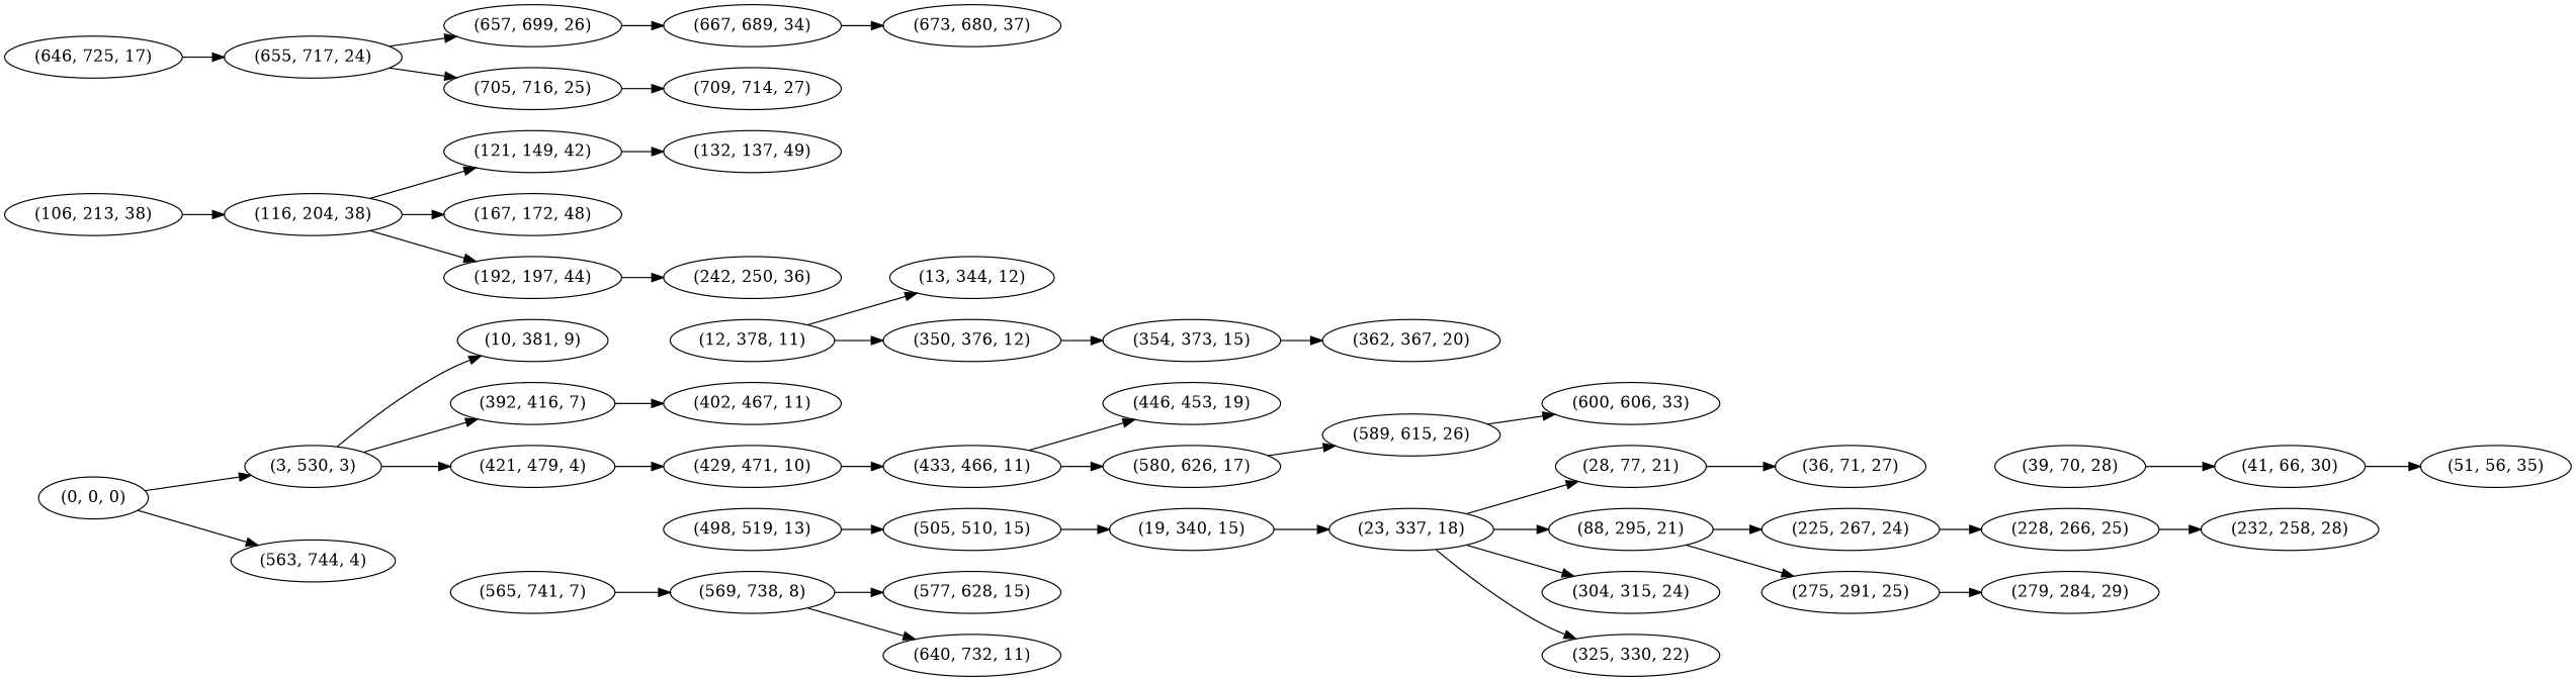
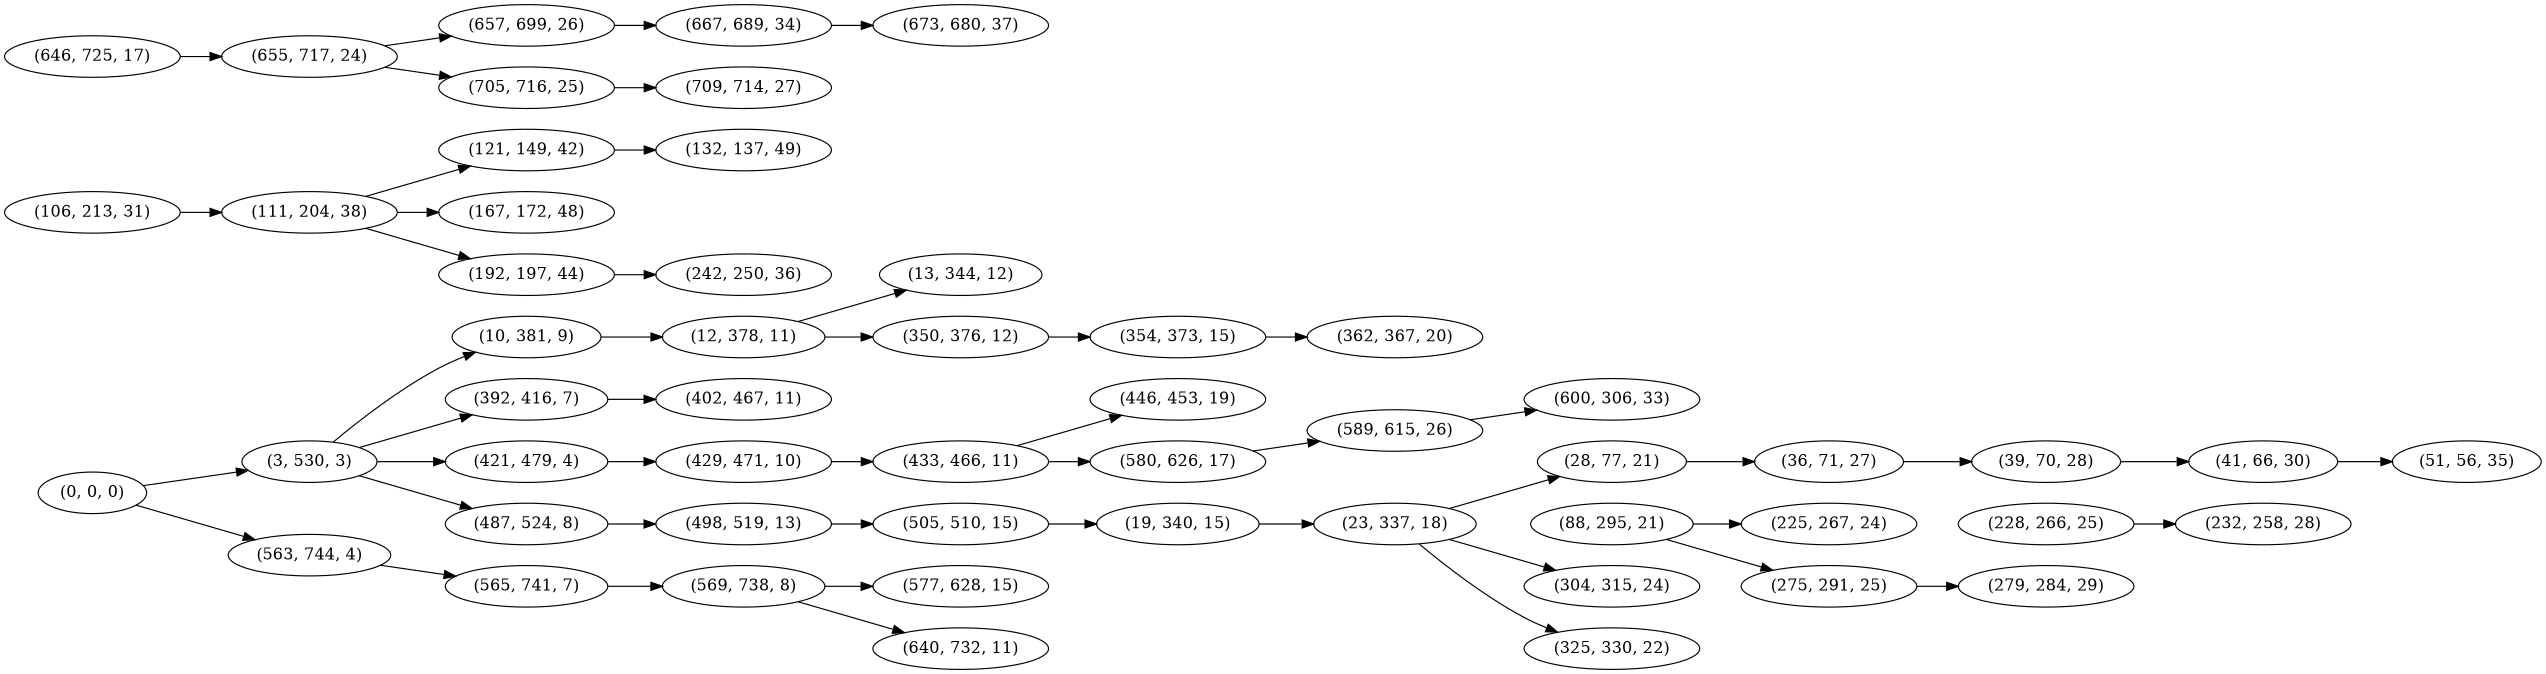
  digraph {
    rankdir=LR
    "(0, 0, 0)"
    "(3, 530, 3)"
    "(563, 744, 4)"
    "(10, 381, 9)"
    "(392, 416, 7)"
    "(421, 479, 4)"
+   "(487, 524, 8)"
    n8 [label="(565, 741, 7)"]
    "(12, 378, 11)"
    n10 [label="(402, 467, 11)"]
    "(429, 471, 10)"
    "(498, 519, 13)"
    "(13, 344, 12)"
    "(350, 376, 12)"
    "(354, 373, 15)"
    "(19, 340, 15)"
    "(23, 337, 18)"
    "(28, 77, 21)"
    "(88, 295, 21)"
    "(304, 315, 24)"
    "(325, 330, 22)"
    "(36, 71, 27)"
    "(225, 267, 24)"
    "(275, 291, 25)"
    "(39, 70, 28)"
    "(41, 66, 30)"
    "(51, 56, 35)"
    "(228, 266, 25)"
    "(279, 284, 29)"
-   "(106, 213, 31)" [label="(106, 213, 38)"]
-   "(116, 204, 38)"
+   "(106, 213, 31)"
+   "(116, 204, 38)" [label="(111, 204, 38)"]
    "(121, 149, 42)"
    "(167, 172, 48)"
    "(192, 197, 44)"
    "(132, 137, 49)"
    "(242, 250, 36)"
    "(232, 258, 28)"
    "(362, 367, 20)"
    "(433, 466, 11)"
    "(446, 453, 19)"
    "(580, 626, 17)"
    "(505, 510, 15)"
    "(569, 738, 8)"
    "(577, 628, 15)"
    "(640, 732, 11)"
    "(589, 615, 26)"
-   "(600, 606, 33)"
+   "(600, 606, 33)" [label="(600, 306, 33)"]
    "(646, 725, 17)"
    "(655, 717, 24)"
    "(657, 699, 26)"
    "(705, 716, 25)"
    "(667, 689, 34)"
    "(709, 714, 27)"
    "(673, 680, 37)"
    "(0, 0, 0)" -> "(3, 530, 3)"
    "(0, 0, 0)" -> "(563, 744, 4)"
    "(3, 530, 3)" -> "(10, 381, 9)"
    "(3, 530, 3)" -> "(392, 416, 7)"
    "(3, 530, 3)" -> "(421, 479, 4)"
+   "(3, 530, 3)" -> "(487, 524, 8)"
+   "(563, 744, 4)" -> n8
+   "(10, 381, 9)" -> "(12, 378, 11)"
    "(392, 416, 7)" -> n10
    "(421, 479, 4)" -> "(429, 471, 10)"
+   "(487, 524, 8)" -> "(498, 519, 13)"
    n8 -> "(569, 738, 8)"
    "(12, 378, 11)" -> "(13, 344, 12)"
    "(12, 378, 11)" -> "(350, 376, 12)"
    "(429, 471, 10)" -> "(433, 466, 11)"
    "(498, 519, 13)" -> "(505, 510, 15)"
    "(350, 376, 12)" -> "(354, 373, 15)"
    "(354, 373, 15)" -> "(362, 367, 20)"
    "(19, 340, 15)" -> "(23, 337, 18)"
    "(23, 337, 18)" -> "(28, 77, 21)"
-   "(23, 337, 18)" -> "(88, 295, 21)"
    "(23, 337, 18)" -> "(304, 315, 24)"
    "(23, 337, 18)" -> "(325, 330, 22)"
    "(28, 77, 21)" -> "(36, 71, 27)"
    "(88, 295, 21)" -> "(225, 267, 24)"
    "(88, 295, 21)" -> "(275, 291, 25)"
-   "(225, 267, 24)" -> "(228, 266, 25)"
+   "(36, 71, 27)" -> "(39, 70, 28)"
    "(275, 291, 25)" -> "(279, 284, 29)"
    "(39, 70, 28)" -> "(41, 66, 30)"
    "(41, 66, 30)" -> "(51, 56, 35)"
    "(228, 266, 25)" -> "(232, 258, 28)"
    "(106, 213, 31)" -> "(116, 204, 38)"
    "(116, 204, 38)" -> "(121, 149, 42)"
    "(116, 204, 38)" -> "(167, 172, 48)"
    "(116, 204, 38)" -> "(192, 197, 44)"
    "(121, 149, 42)" -> "(132, 137, 49)"
    "(192, 197, 44)" -> "(242, 250, 36)"
    "(433, 466, 11)" -> "(446, 453, 19)"
    "(433, 466, 11)" -> "(580, 626, 17)"
    "(580, 626, 17)" -> "(589, 615, 26)"
    "(505, 510, 15)" -> "(19, 340, 15)"
    "(569, 738, 8)" -> "(577, 628, 15)"
    "(569, 738, 8)" -> "(640, 732, 11)"
    "(589, 615, 26)" -> "(600, 606, 33)"
    "(646, 725, 17)" -> "(655, 717, 24)"
    "(655, 717, 24)" -> "(657, 699, 26)"
    "(655, 717, 24)" -> "(705, 716, 25)"
    "(657, 699, 26)" -> "(667, 689, 34)"
    "(705, 716, 25)" -> "(709, 714, 27)"
    "(667, 689, 34)" -> "(673, 680, 37)"
  }
